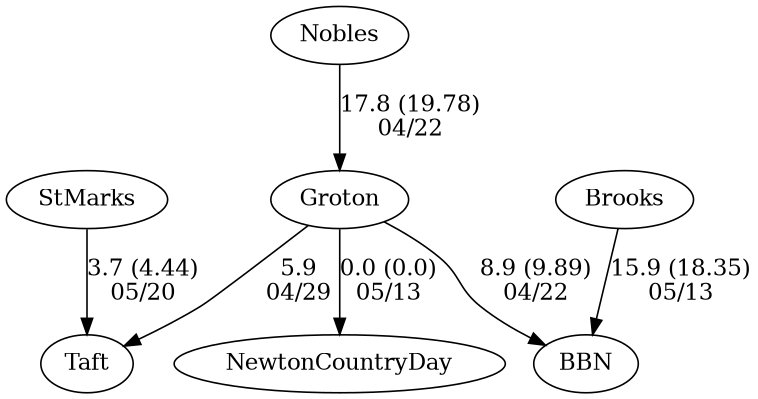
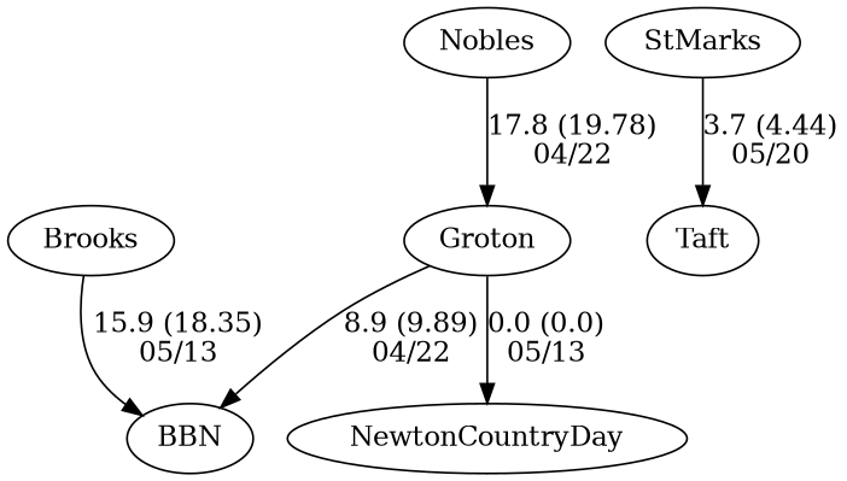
  digraph {
    edge [random=random]
    Groton
    Taft
    BBN
    NewtonCountryDay
    Nobles
    Brooks
    StMarks
-   Groton -> Taft [label="5.9\n04/29" weight=95]
    Groton -> BBN [label="8.9 (9.89)\n04/22" weight=92]
    Groton -> NewtonCountryDay [label="0.0 (0.0)\n05/13" weight=100]
    Nobles -> Groton [label="17.8 (19.78)\n04/22" weight=83]
    Brooks -> BBN [label="15.9 (18.35)\n05/13" weight=85]
    StMarks -> Taft [label="3.7 (4.44)\n05/20" weight=97]
  }
